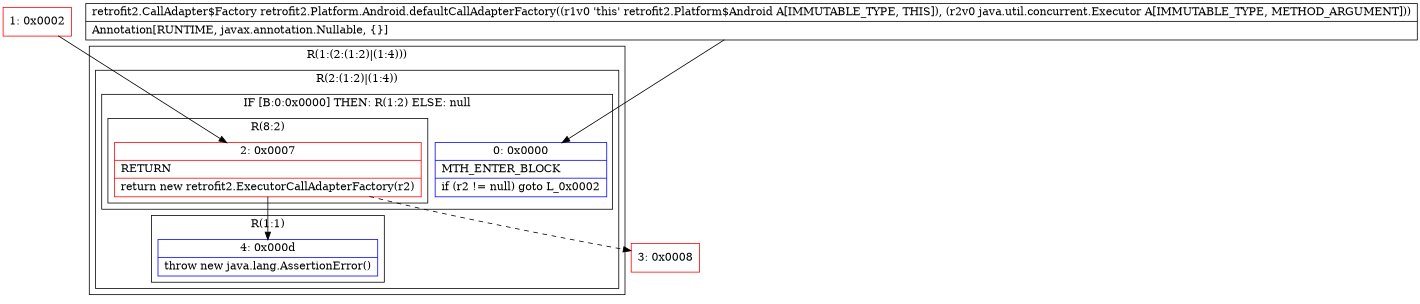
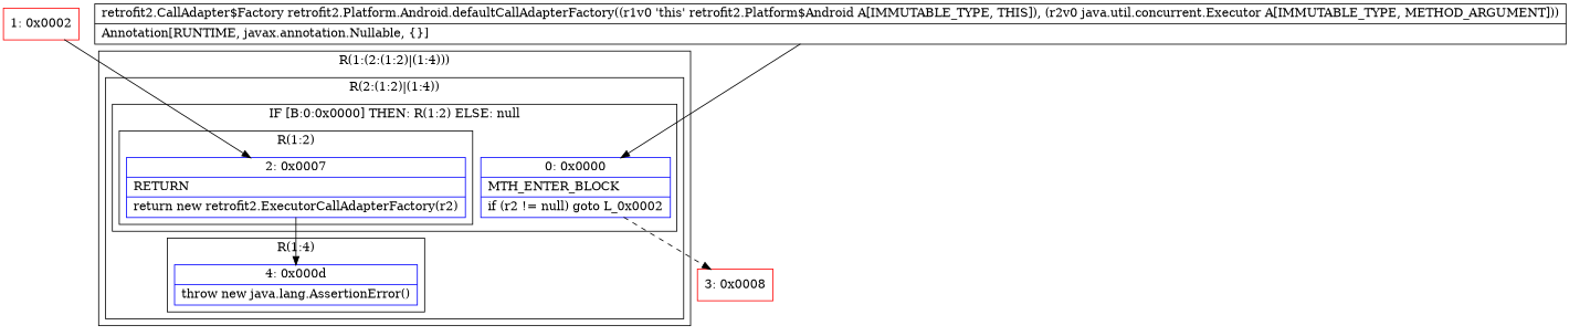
  digraph {
    node [color=blue shape=record]
-   n1 [color=red label="{2\:\ 0x0007|RETURN\l|return new retrofit2.ExecutorCallAdapterFactory(r2)\l}"]
+   n1 [label="{2\:\ 0x0007|RETURN\l|return new retrofit2.ExecutorCallAdapterFactory(r2)\l}"]
    n2 [label="{0\:\ 0x0000|MTH_ENTER_BLOCK\l|if (r2 != null) goto L_0x0002\l}"]
    n3 [label="{4\:\ 0x000d|throw new java.lang.AssertionError()\l}"]
    n4 [color=red label="{3\:\ 0x0008}"]
    n5 [color=red label="{1\:\ 0x0002}"]
    n6 [label="{retrofit2.CallAdapter$Factory retrofit2.Platform.Android.defaultCallAdapterFactory((r1v0 'this' retrofit2.Platform$Android A[IMMUTABLE_TYPE, THIS]), (r2v0 java.util.concurrent.Executor A[IMMUTABLE_TYPE, METHOD_ARGUMENT]))  | Annotation[RUNTIME, javax.annotation.Nullable, \{\}]\l}" color=""]
    subgraph cluster_1 {
      label="R(1:(2:(1:2)|(1:4)))"
      subgraph cluster_2 {
        label="R(2:(1:2)|(1:4))"
        subgraph cluster_3 {
          label="IF [B:0:0x0000] THEN: R(1:2) ELSE: null"
          n2
          subgraph cluster_4 {
-           label="R(8:2)"
+           label="R(1:2)"
            n1
          }
        }
        subgraph cluster_5 {
-         label="R(1:1)"
+         label="R(1:4)"
          n3
        }
      }
    }
    n1 -> n3
-   n1 -> n4 [style=dashed]
+   n2 -> n4 [style=dashed]
    n5 -> n1
    n6 -> n2
  }
